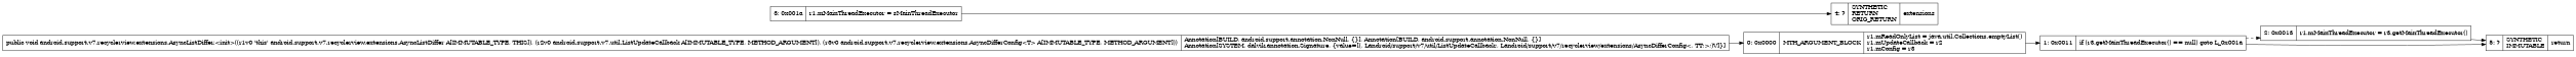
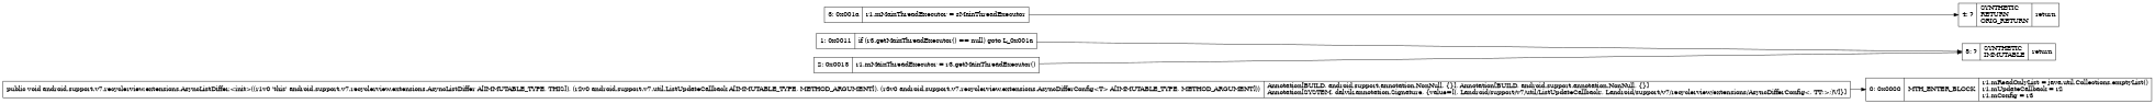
  digraph {
    rankdir=LR
    node [shape=record]
-   n1 [label="{0\:\ 0x0000|MTH_ARGUMENT_BLOCK\l|r1.mReadOnlyList = java.util.Collections.emptyList()\lr1.mUpdateCallback = r2\lr1.mConfig = r3\l}"]
+   n1 [label="{0\:\ 0x0000|MTH_ENTER_BLOCK\l|r1.mReadOnlyList = java.util.Collections.emptyList()\lr1.mUpdateCallback = r2\lr1.mConfig = r3\l}"]
    n2 [label="{1\:\ 0x0011|if (r3.getMainThreadExecutor() == null) goto L_0x001a\l}"]
    n3 [label="{2\:\ 0x0013|r1.mMainThreadExecutor = r3.getMainThreadExecutor()\l}"]
    n4 [label="{5\:\ ?|SYNTHETIC\lIMMUTABLE\l|return\l}"]
    n5 [label="{3\:\ 0x001a|r1.mMainThreadExecutor = sMainThreadExecutor\l}"]
-   n6 [label="{4\:\ ?|SYNTHETIC\lRETURN\lORIG_RETURN\l|extensions\l}"]
+   n6 [label="{4\:\ ?|SYNTHETIC\lRETURN\lORIG_RETURN\l|return\l}"]
    n7 [label="{public void android.support.v7.recyclerview.extensions.AsyncListDiffer.\<init\>((r1v0 'this' android.support.v7.recyclerview.extensions.AsyncListDiffer A[IMMUTABLE_TYPE, THIS]), (r2v0 android.support.v7.util.ListUpdateCallback A[IMMUTABLE_TYPE, METHOD_ARGUMENT]), (r3v0 android.support.v7.recyclerview.extensions.AsyncDifferConfig\<T\> A[IMMUTABLE_TYPE, METHOD_ARGUMENT]))  | Annotation[BUILD, android.support.annotation.NonNull, \{\}], Annotation[BUILD, android.support.annotation.NonNull, \{\}]\lAnnotation[SYSTEM, dalvik.annotation.Signature, \{value=[(, Landroid\/support\/v7\/util\/ListUpdateCallback;, Landroid\/support\/v7\/recyclerview\/extensions\/AsyncDifferConfig\<, TT;\>;)V]\}]\l}"]
-   n1 -> n2
-   n2 -> n3 [style=dashed]
    n2 -> n4
    n3 -> n4
    n5 -> n6
    n7 -> n1
  }
